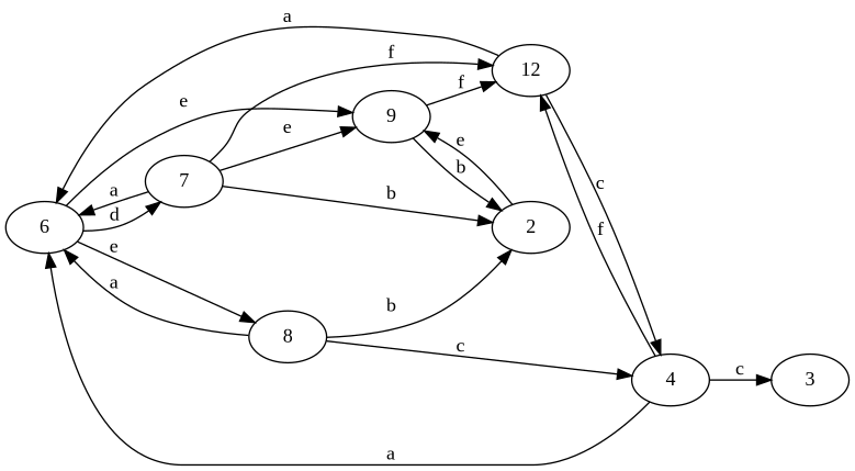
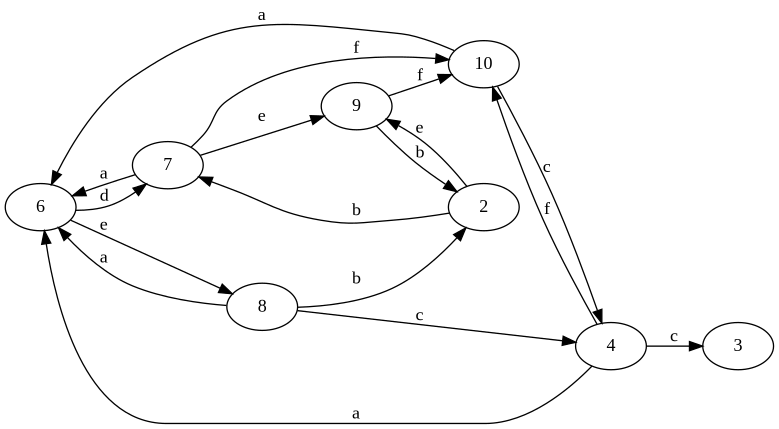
  strict digraph {
    fontname="Liberation Serif"
    rankdir=LR
    node [fontname="Liberation Serif"]
    edge [fontname="Liberation Serif"]
    n1 [label=6]
    7
    8
    9
    2
-   10 [label=12]
+   10
    4
    3
    n1 -> 7 [label=d]
    n1 -> 8 [label=e]
-   n1 -> 9 [label=e]
    7 -> n1 [label=a]
    7 -> 9 [label=e]
-   7 -> 2 [label=b]
+   2 -> 7 [label=b]
    7 -> 10 [label=f]
    8 -> n1 [label=a]
    8 -> 2 [label=b]
    8 -> 4 [label=c]
    9 -> 2 [label=b]
    9 -> 10 [label=f]
    2 -> 9 [label=e]
    10 -> n1 [label=a]
    10 -> 4 [label=c]
    4 -> n1 [label=a]
    4 -> 10 [label=f]
    4 -> 3 [label=c]
  }
